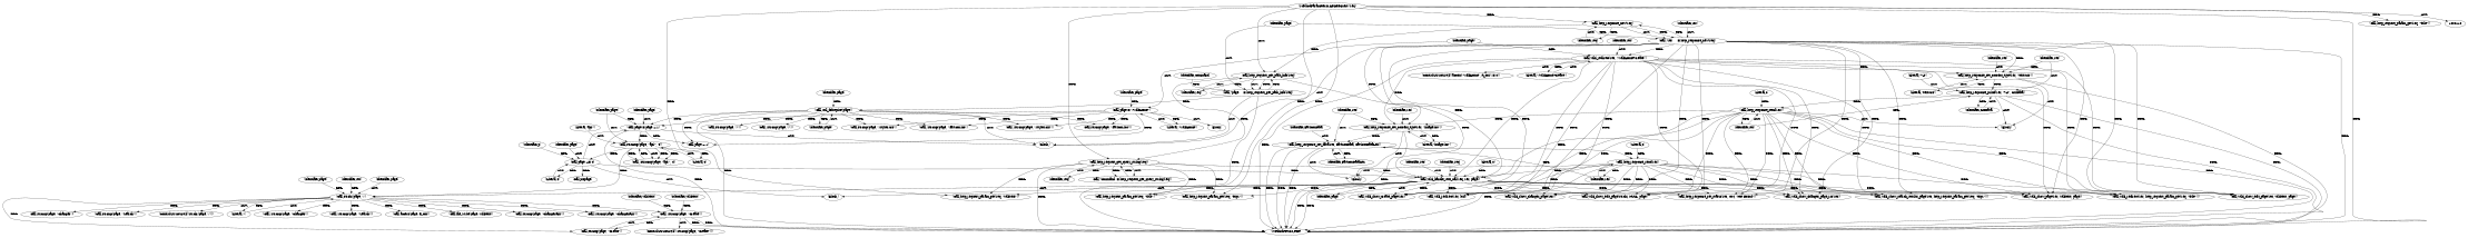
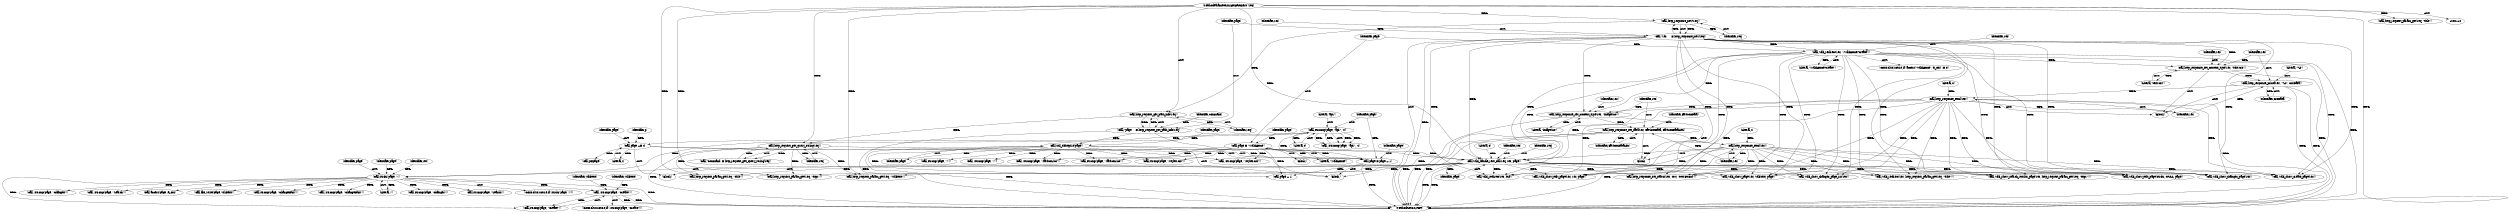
  digraph {
    n1 [label="(Call,!strcmp(page, \"Create\"))"]
    n2 [label="(ControlStructure,if (!strcmp(page, \"Create\")))"]
    n3 [label="(MethodReturn,RET)"]
    n4 [label="(Call,strcmp(page, \"Create\"))"]
    n5 [label="(Call,strchr(page, '/'))"]
    n6 [label="(Call,strcmp(page, \"Changes\"))"]
    n7 [label="(Call,strcmp(page, \"Search\"))"]
    n8 [label="(ControlStructure,if (strchr(page, '/')))"]
    n9 [label="(Literal,'/')"]
    n10 [label="(Call,!strcmp(page, \"Changes\"))"]
    n11 [label="(Call,!strcmp(page, \"Search\"))"]
    n12 [label="(Call,access(page, R_OK))"]
    n13 [label="(Call,file_write(page, wikitext))"]
    n14 [label="(Call,strcmp(page, \"ChangesRss\"))"]
    n15 [label="(Call,!strcmp(page, \"ChangesRss\"))"]
    n16 [label="(Call,strncmp(page, \"api/\", 4))"]
    n17 [label="(Call,page += 4)"]
    n18 [label="(Literal,4)"]
    n19 [label="(Call,!strncmp(page, \"api/\", 4))"]
    n20 [label="(Call,page = page + 1)"]
    n21 [label="(Call,wiki_handle_rest_call(req, res, page))"]
    n22 [label="(Block,)"]
    n23 [label="(Literal,4)"]
    n24 [label="(Call,p=page)"]
    n25 [label="(Block,)"]
    n26 [label="(Call,page + 1)"]
    n27 [label="(Call,page = \"/WikiHome\")"]
    n28 [label="(Block,)"]
    n29 [label="(Call,strcmp(page, \"/favicon.ico\"))"]
    n30 [label="(Literal,\"/WikiHome\")"]
    n31 [label="(Call,strcmp(page, \"/styles.css\"))"]
    n32 [label="(Call,!strcmp(page, \"/favicon.ico\"))"]
    n33 [label="(Call,!strcmp(page, \"/styles.css\"))"]
    n34 [label="(Call,util_dehttpize(page))"]
    n35 [label="(Call,strcmp(page, \"/\"))"]
    n36 [label="(Call,!strcmp(page, \"/\"))"]
    n37 [label="(Identifier,page)"]
    n38 [label="(Call,*page     = http_request_get_path_info(req))"]
    n39 [label="(Call,http_request_get_path_info(req))"]
    n40 [label="(Call,http_request_get_query_string(req))"]
    n41 [label="(Identifier,req)"]
    n42 [label="(Call,http_request_param_get(req, \"title\"))"]
    n43 [label="(Call,http_request_param_get(req, \"expr\"))"]
    n44 [label="(Call,http_request_param_get(req, \"wikitext\"))"]
    n45 [label="(Identifier,req)"]
    n46 [label="(Call,*command  = http_request_get_query_string(req))"]
    n47 [label="(Call,http_response_new(req))"]
    n48 [label="(Call,*res      = http_response_new(req))"]
    n49 [label="(Identifier,req)"]
-   n50 [label="(Call,wiki_show_edit_page(res, wikitext, page))"]
+   n50 [label="(Call,wiki_show_edit_page(res, res, page))"]
    n51 [label="(Call,wiki_show_edit_page(strchr, NULL, page))"]
    n52 [label="(Call,http_response_set_status(res, 404, \"Not Found\"))"]
    n53 [label="(Call,wiki_show_search_results_page(res, http_request_param_get(req, \"expr\")))"]
    n54 [label="(Call,wiki_show_page(res, wikitext, page))"]
    n55 [label="(Call,wiki_redirect(res, http_request_param_get(req, \"title\")))"]
    n56 [label="(Call,wiki_show_create_page(res))"]
    n57 [label="(Call,wiki_redirect(res, buf))"]
    n58 [label="(Call,wiki_show_changes_page(res))"]
    n59 [label="(Call,wiki_show_changes_page_rss(res))"]
    n60 [label="(Call,http_response_set_content_type(res, \"image/ico\"))"]
    n61 [label="(Call,http_response_set_content_type(res, \"text/css\"))"]
    n62 [label="(Call,wiki_redirect(res, \"/WikiHome?create\"))"]
    n63 [label="(MethodParameterIn,HttpRequest *req)"]
    n64 [label="(Call,http_request_param_get(req, \"title\"))"]
    1000110
    n66 [label="(Identifier,page)"]
    n67 [label="(Call,http_response_send(res))"]
    n68 [label="(Block,)"]
    n69 [label="(Identifier,res)"]
    n70 [label="(Block,)"]
    n71 [label="(Call,http_response_set_data(res, FaviconData, FaviconDataLen))"]
    n72 [label="(Literal,\"image/ico\")"]
    n73 [label="(Call,http_response_printf(res, \"%s\", CssData))"]
    n74 [label="(Identifier,CssData)"]
    n75 [label="(Literal,\"text/css\")"]
    n76 [label="(ControlStructure,if (access(\"WikiHome\", R_OK) != 0))"]
    n77 [label="(Literal,\"/WikiHome?create\")"]
    n78 [label="(Call,http_response_send(res))"]
    n79 [label="(Identifier,res)"]
    n80 [label="(Identifier,FaviconDataLen)"]
    n81 [label="(Identifier,res)"]
    n82 [label="(Literal,0)"]
    n83 [label="(Identifier,page)"]
    n84 [label="(Identifier,res)"]
    n85 [label="(Identifier,page)"]
    n86 [label="(Identifier,res)"]
    n87 [label="(Identifier,page)"]
    n88 [label="(Literal,0)"]
    n89 [label="(Identifier,wikitext)"]
    n90 [label="(Identifier,res)"]
    n91 [label="(Identifier,page)"]
    n92 [label="(Identifier,page)"]
    n93 [label="(Literal,\"%s\")"]
    n94 [label="(Identifier,page)"]
    n95 [label="(Identifier,res)"]
    n96 [label="(Identifier,page)"]
    n97 [label="(Identifier,FaviconData)"]
    n98 [label="(Identifier,p)"]
    n99 [label="(Identifier,res)"]
    n100 [label="(Identifier,wikitext)"]
    n101 [label="(Identifier,page)"]
    n102 [label="(Identifier,command)"]
    n103 [label="(Identifier,req)"]
    n104 [label="(Identifier,res)"]
    n105 [label="(Literal,\"api/\")"]
    n106 [label="(Identifier,res)"]
    n107 [label="(Identifier,page)"]
    n108 [label="(Literal,0)"]
    n1 -> n2 [label="AST: "]
    n1 -> n3 [label="DDG: "]
    n1 -> n3 [label="DDG: "]
    n1 -> n4 [label="CFG: "]
    n4 -> n1 [label="AST: "]
    n5 -> n1 [label="DDG: "]
+   n5 -> n3 [label="DDG: "]
    n5 -> n4 [label="DDG: "]
    n5 -> n6 [label="DDG: "]
    n5 -> n7 [label="DDG: "]
    n5 -> n8 [label="AST: "]
    n5 -> n9 [label="CFG: "]
    n5 -> n10 [label="DDG: "]
    n5 -> n11 [label="DDG: "]
    n5 -> n12 [label="DDG: "]
    n5 -> n13 [label="DDG: "]
    n5 -> n14 [label="DDG: "]
    n5 -> n15 [label="DDG: "]
    n9 -> n5 [label="AST: "]
    n16 -> n5 [label="DDG: "]
    n16 -> n17 [label="DDG: "]
    n16 -> n18 [label="CFG: "]
    n16 -> n19 [label="AST: "]
    n16 -> n19 [label="DDG: "]
    n16 -> n19 [label="DDG: "]
    n16 -> n19 [label="DDG: "]
    n17 -> n20 [label="AST: "]
    n17 -> n21 [label="DDG: "]
    n17 -> n22 [label="AST: "]
    n17 -> n23 [label="CFG: "]
    n17 -> n24 [label="DDG: "]
    n18 -> n16 [label="AST: "]
    n19 -> n16 [label="CFG: "]
    n20 -> n3 [label="DDG: "]
    n20 -> n16 [label="DDG: "]
    n20 -> n25 [label="AST: "]
    n20 -> n26 [label="CFG: "]
    n21 -> n3 [label="DDG: "]
    n21 -> n3 [label="DDG: "]
    n21 -> n5 [label="AST: "]
    n21 -> n22 [label="AST: "]
    n21 -> n42 [label="DDG: "]
    n21 -> n43 [label="DDG: "]
    n21 -> n44 [label="DDG: "]
    n21 -> n50 [label="DDG: "]
    n21 -> n51 [label="DDG: "]
    n21 -> n52 [label="DDG: "]
    n21 -> n53 [label="DDG: "]
    n21 -> n54 [label="DDG: "]
    n21 -> n55 [label="DDG: "]
    n21 -> n56 [label="DDG: "]
    n21 -> n57 [label="DDG: "]
    n21 -> n58 [label="DDG: "]
    n21 -> n59 [label="DDG: "]
    n21 -> n66 [label="CFG: "]
    n23 -> n17 [label="AST: "]
    n27 -> n20 [label="DDG: "]
    n27 -> n26 [label="DDG: "]
    n27 -> n28 [label="AST: "]
    n27 -> n29 [label="DDG: "]
    n27 -> n30 [label="CFG: "]
    n27 -> n31 [label="DDG: "]
    n27 -> n32 [label="DDG: "]
    n27 -> n33 [label="DDG: "]
    n30 -> n27 [label="AST: "]
    n34 -> n3 [label="DDG: "]
    n34 -> n20 [label="DDG: "]
    n34 -> n25 [label="AST: "]
    n34 -> n26 [label="DDG: "]
    n34 -> n29 [label="DDG: "]
    n34 -> n31 [label="DDG: "]
    n34 -> n32 [label="DDG: "]
    n34 -> n33 [label="DDG: "]
    n34 -> n35 [label="DDG: "]
    n34 -> n36 [label="DDG: "]
    n34 -> n37 [label="CFG: "]
    n37 -> n34 [label="AST: "]
    n38 -> n3 [label="DDG: "]
    n38 -> n25 [label="AST: "]
    n38 -> n34 [label="DDG: "]
    n38 -> n39 [label="CFG: "]
    n39 -> n38 [label="AST: "]
    n39 -> n38 [label="DDG: "]
    n39 -> n40 [label="DDG: "]
    n39 -> n41 [label="CFG: "]
    n40 -> n3 [label="DDG: "]
    n40 -> n21 [label="DDG: "]
    n40 -> n42 [label="DDG: "]
    n40 -> n43 [label="DDG: "]
    n40 -> n44 [label="DDG: "]
    n40 -> n45 [label="CFG: "]
    n40 -> n46 [label="AST: "]
    n40 -> n46 [label="DDG: "]
    n41 -> n39 [label="AST: "]
    n45 -> n40 [label="AST: "]
    n46 -> n40 [label="CFG: "]
    n47 -> n39 [label="DDG: "]
    n47 -> n48 [label="AST: "]
    n47 -> n48 [label="DDG: "]
    n47 -> n49 [label="CFG: "]
    n48 -> n3 [label="DDG: "]
    n48 -> n21 [label="DDG: "]
    n48 -> n25 [label="AST: "]
    n48 -> n47 [label="CFG: "]
    n48 -> n50 [label="DDG: "]
    n48 -> n51 [label="DDG: "]
    n48 -> n52 [label="DDG: "]
    n48 -> n53 [label="DDG: "]
    n48 -> n54 [label="DDG: "]
    n48 -> n55 [label="DDG: "]
    n48 -> n56 [label="DDG: "]
    n48 -> n57 [label="DDG: "]
    n48 -> n58 [label="DDG: "]
    n48 -> n59 [label="DDG: "]
    n48 -> n60 [label="DDG: "]
    n48 -> n61 [label="DDG: "]
    n48 -> n62 [label="DDG: "]
    n49 -> n47 [label="AST: "]
    n60 -> n3 [label="DDG: "]
    n60 -> n70 [label="AST: "]
    n60 -> n71 [label="DDG: "]
    n60 -> n72 [label="CFG: "]
    n61 -> n3 [label="DDG: "]
    n61 -> n68 [label="AST: "]
    n61 -> n73 [label="DDG: "]
    n61 -> n75 [label="CFG: "]
    n62 -> n3 [label="DDG: "]
    n62 -> n21 [label="DDG: "]
    n62 -> n50 [label="DDG: "]
    n62 -> n51 [label="DDG: "]
    n62 -> n52 [label="DDG: "]
    n62 -> n53 [label="DDG: "]
    n62 -> n54 [label="DDG: "]
    n62 -> n55 [label="DDG: "]
    n62 -> n56 [label="DDG: "]
    n62 -> n57 [label="DDG: "]
    n62 -> n58 [label="DDG: "]
    n62 -> n59 [label="DDG: "]
    n62 -> n60 [label="DDG: "]
    n62 -> n61 [label="DDG: "]
    n62 -> n76 [label="AST: "]
    n62 -> n77 [label="CFG: "]
    n63 -> n3 [label="DDG: "]
-   n39 -> n21 [label="DDG: "]
+   n63 -> n21 [label="DDG: "]
    n63 -> n39 [label="AST: "]
    n63 -> n40 [label="DDG: "]
    n63 -> n42 [label="DDG: "]
    n63 -> n43 [label="DDG: "]
    n63 -> n44 [label="DDG: "]
    n63 -> n47 [label="DDG: "]
    n63 -> n64 [label="DDG: "]
    n63 -> 1000110 [label="AST: "]
    n66 -> n21 [label="AST: "]
    n67 -> n3 [label="DDG: "]
    n67 -> n21 [label="DDG: "]
    n67 -> n50 [label="DDG: "]
    n67 -> n51 [label="DDG: "]
    n67 -> n52 [label="DDG: "]
    n67 -> n53 [label="DDG: "]
    n67 -> n54 [label="DDG: "]
    n67 -> n55 [label="DDG: "]
    n67 -> n56 [label="DDG: "]
    n67 -> n57 [label="DDG: "]
    n67 -> n58 [label="DDG: "]
    n67 -> n59 [label="DDG: "]
    n67 -> n60 [label="DDG: "]
    n67 -> n68 [label="AST: "]
    n67 -> n69 [label="CFG: "]
    n69 -> n67 [label="AST: "]
    n69 -> n73 [label="CFG: "]
    n71 -> n3 [label="DDG: "]
    n71 -> n3 [label="DDG: "]
    n71 -> n3 [label="DDG: "]
    n71 -> n70 [label="AST: "]
    n71 -> n78 [label="DDG: "]
    n71 -> n80 [label="CFG: "]
    n72 -> n60 [label="AST: "]
    n73 -> n3 [label="DDG: "]
    n73 -> n3 [label="DDG: "]
    n73 -> n67 [label="DDG: "]
    n73 -> n68 [label="AST: "]
    n73 -> n74 [label="CFG: "]
    n74 -> n73 [label="AST: "]
    n75 -> n61 [label="AST: "]
    n77 -> n62 [label="AST: "]
    n78 -> n3 [label="DDG: "]
    n78 -> n21 [label="DDG: "]
    n78 -> n50 [label="DDG: "]
    n78 -> n51 [label="DDG: "]
    n78 -> n52 [label="DDG: "]
    n78 -> n53 [label="DDG: "]
    n78 -> n54 [label="DDG: "]
    n78 -> n55 [label="DDG: "]
    n78 -> n56 [label="DDG: "]
    n78 -> n57 [label="DDG: "]
    n78 -> n58 [label="DDG: "]
    n78 -> n59 [label="DDG: "]
    n78 -> n70 [label="AST: "]
    n78 -> n79 [label="CFG: "]
    n79 -> n71 [label="CFG: "]
    n79 -> n78 [label="AST: "]
    n80 -> n71 [label="AST: "]
    n81 -> n60 [label="CFG: "]
    n81 -> n71 [label="AST: "]
    n82 -> n67 [label="CFG: "]
    n83 -> n34 [label="CFG: "]
    n84 -> n61 [label="AST: "]
    n85 -> n27 [label="AST: "]
    n85 -> n62 [label="CFG: "]
    n86 -> n61 [label="CFG: "]
    n86 -> n73 [label="AST: "]
    n87 -> n20 [label="AST: "]
    n88 -> n78 [label="CFG: "]
    n89 -> n1 [label="CFG: "]
    n90 -> n62 [label="AST: "]
    n91 -> n38 [label="AST: "]
    n91 -> n48 [label="CFG: "]
    n92 -> n16 [label="AST: "]
    n92 -> n20 [label="CFG: "]
    n93 -> n73 [label="AST: "]
    n94 -> n5 [label="AST: "]
    n95 -> n21 [label="AST: "]
    n96 -> n5 [label="CFG: "]
    n97 -> n71 [label="AST: "]
    n98 -> n17 [label="CFG: "]
    n99 -> n5 [label="CFG: "]
    n100 -> n1 [label="CFG: "]
    n101 -> n27 [label="CFG: "]
    n102 -> n38 [label="CFG: "]
    n103 -> n21 [label="AST: "]
    n104 -> n48 [label="AST: "]
    n105 -> n16 [label="AST: "]
    n106 -> n60 [label="AST: "]
    n107 -> n17 [label="AST: "]
    n108 -> n21 [label="CFG: "]
  }
